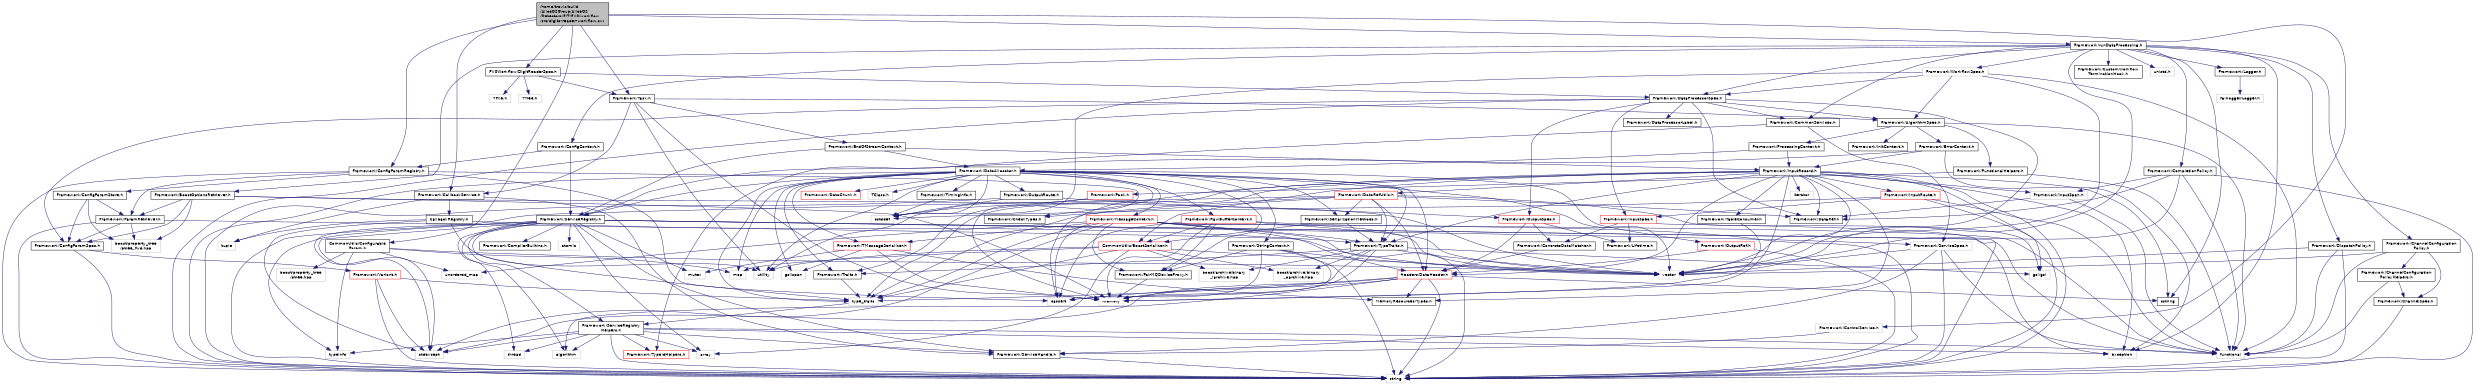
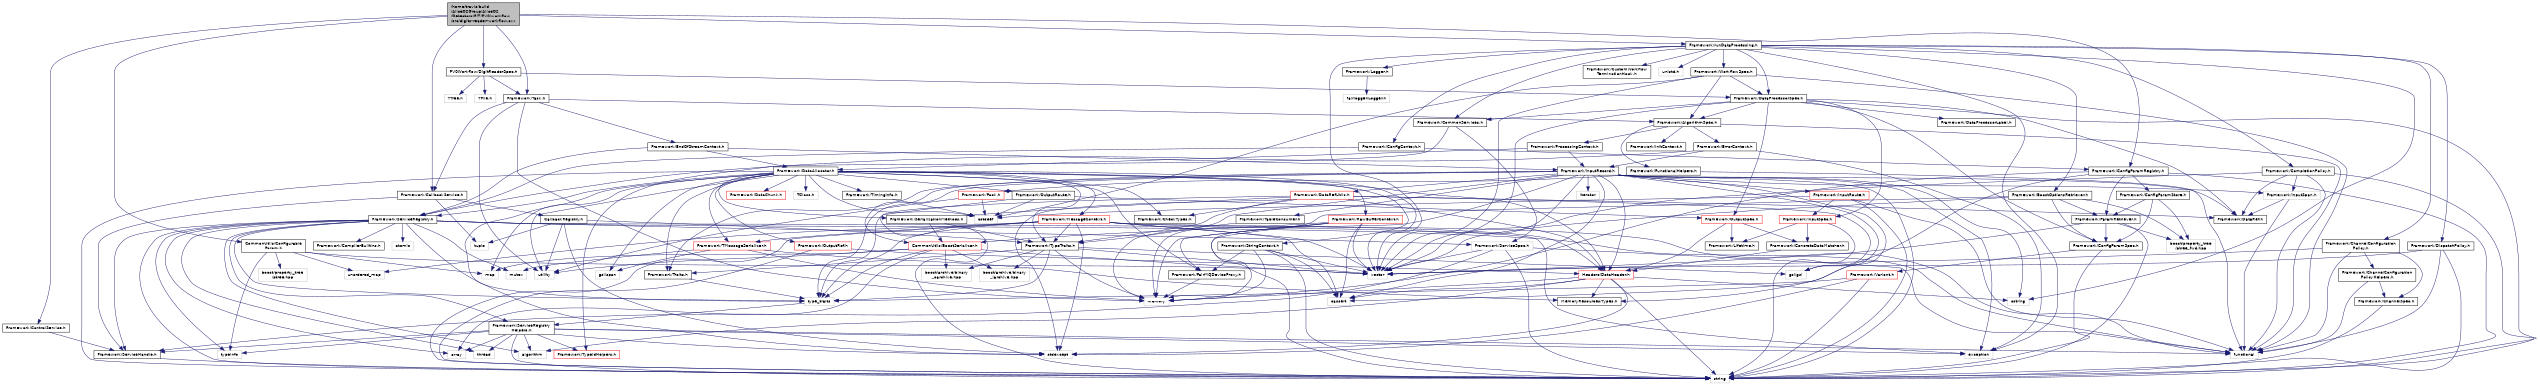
  digraph {
    node [color=black fontname=Helvetica fontsize=10 shape=record]
    edge [color=midnightblue fontname=Helvetica fontsize=10 labelfontname=Helvetica labelfontsize=10 style=solid]
    n1 [fillcolor=grey75 fontcolor=black height=0.2 label="/home/travis/build\l/AliceO2Group/AliceO2\l/Detectors/FIT/FV0/workflow\l/src/digits-reader-workflow.cxx" style=filled width=0.4]
    n2 [height=0.2 label="Framework/CallbackService.h" width=0.4]
-   n3 [color=grey75 height=0.2 label="Framework/ControlService.h" width=0.4]
+   n3 [height=0.2 label="Framework/ControlService.h" width=0.4]
    n4 [height=0.2 label="Framework/ConfigParamRegistry.h" width=0.4]
    n5 [height=0.2 label="Framework/Task.h" width=0.4]
    n6 [height=0.2 label="FV0Workflow/DigitReaderSpec.h" width=0.4]
    n7 [height=0.2 label="CommonUtils/Configurable\lParam.h" width=0.4]
    n8 [height=0.2 label="Framework/runDataProcessing.h" width=0.4]
    n9 [height=0.2 label="CallbackRegistry.h" width=0.4]
    n10 [color=grey75 height=0.2 label=tuple width=0.4]
    n11 [height=0.2 label="Framework/ServiceHandle.h" width=0.4]
    n12 [color=grey75 height=0.2 label=memory width=0.4]
    n13 [color=grey75 height=0.2 label=string width=0.4]
    n14 [height=0.2 label="Framework/ParamRetriever.h" width=0.4]
    n15 [height=0.2 label="Framework/ConfigParamStore.h" width=0.4]
    n16 [color=grey75 height=0.2 label=cassert width=0.4]
    n17 [color=grey75 height=0.2 label=utility width=0.4]
    n18 [height=0.2 label="Framework/AlgorithmSpec.h" width=0.4]
    n19 [height=0.2 label="Framework/EndOfStreamContext.h" width=0.4]
    n20 [color=grey75 height=0.2 label="TFile.h" width=0.4]
    n21 [color=grey75 height=0.2 label="TTree.h" width=0.4]
    n22 [height=0.2 label="Framework/DataProcessorSpec.h" width=0.4]
    n23 [color=grey75 height=0.2 label=vector width=0.4]
    n24 [color=grey75 height=0.2 label="boost/property_tree\l/ptree.hpp" width=0.4]
    n25 [color=grey75 height=0.2 label=map width=0.4]
    n26 [color=grey75 height=0.2 label=unordered_map width=0.4]
    n27 [color=grey75 height=0.2 label=typeinfo width=0.4]
-   n28 [height=0.2 label=cstring width=0.4]
+   n28 [color=grey75 height=0.2 label=cstring width=0.4]
    n29 [color=grey75 height=0.2 label=exception width=0.4]
    n30 [height=0.2 label="Framework/CommonServices.h" width=0.4]
    n31 [height=0.2 label="Framework/ChannelConfiguration\lPolicy.h" width=0.4]
    n32 [height=0.2 label="Framework/CompletionPolicy.h" width=0.4]
    n33 [height=0.2 label="Framework/DispatchPolicy.h" width=0.4]
-   n34 [color=grey75 height=0.2 label="Framework/WorkflowSpec.h" width=0.4]
+   n34 [height=0.2 label="Framework/WorkflowSpec.h" width=0.4]
    n35 [height=0.2 label="Framework/ConfigContext.h" width=0.4]
    n36 [height=0.2 label="Framework/BoostOptionsRetriever.h" width=0.4]
    n37 [height=0.2 label="Framework/CustomWorkflow\lTerminationHook.h" width=0.4]
    n38 [height=0.2 label="Framework/Logger.h" width=0.4]
    n39 [color=grey75 height=0.2 label="unistd.h" width=0.4]
    n40 [height=0.2 label="Framework/TypeTraits.h" width=0.4]
    n41 [color=grey75 height=0.2 label=stdexcept width=0.4]
    n42 [color=grey75 height=0.2 label=type_traits width=0.4]
    n43 [height=0.2 label="Framework/Traits.h" width=0.4]
    n44 [color=grey75 height=0.2 label="boost/archive/binary\l_iarchive.hpp" width=0.4]
    n45 [color=grey75 height=0.2 label="boost/archive/binary\l_oarchive.hpp" width=0.4]
    n46 [color=grey75 height=0.2 label="gsl/gsl" width=0.4]
    n47 [height=0.2 label="Framework/ServiceRegistry\lHelpers.h" width=0.4]
    n48 [height=0.2 label="Framework/ConfigParamSpec.h" width=0.4]
    n49 [color=grey75 height=0.2 label="boost/property_tree\l/ptree_fwd.hpp" width=0.4]
    n50 [color=red height=0.2 label="Framework/Variant.h" width=0.4]
    n51 [height=0.2 label="Framework/ProcessingContext.h" width=0.4]
    n52 [color=grey75 height=0.2 label=functional width=0.4]
    n53 [height=0.2 label="Framework/ErrorContext.h" width=0.4]
    n54 [height=0.2 label="Framework/InitContext.h" width=0.4]
    n55 [height=0.2 label="Framework/FunctionalHelpers.h" width=0.4]
    n56 [height=0.2 label="Framework/InputRecord.h" width=0.4]
    n57 [height=0.2 label="Framework/DataAllocator.h" width=0.4]
    n58 [height=0.2 label="Framework/ServiceRegistry.h" width=0.4]
    n59 [color=red height=0.2 label="Framework/Pack.h" width=0.4]
    n60 [height=0.2 label="Framework/DataRef.h" width=0.4]
    n61 [color=red height=0.2 label="Framework/DataRefUtils.h" width=0.4]
    n62 [color=red height=0.2 label="CommonUtils/BoostSerializer.h" width=0.4]
    n63 [color=red height=0.2 label="Headers/DataHeader.h" width=0.4]
    n64 [height=0.2 label="MemoryResources/Types.h" width=0.4]
    n65 [color=red height=0.2 label="Framework/InputRoute.h" width=0.4]
    n66 [color=grey75 height=0.2 label="Framework/InputSpan.h" width=0.4]
    n67 [height=0.2 label="Framework/TableConsumer.h" width=0.4]
    n68 [color=grey75 height=0.2 label=iterator width=0.4]
    n69 [height=0.2 label="Framework/SerializationMethods.h" width=0.4]
    n70 [height=0.2 label="Framework/CheckTypes.h" width=0.4]
    n71 [color=grey75 height=0.2 label=cstddef width=0.4]
    n72 [color=red height=0.2 label="Framework/MessageContext.h" width=0.4]
    n73 [height=0.2 label="Framework/FairMQDeviceProxy.h" width=0.4]
    n74 [color=red height=0.2 label="Framework/TMessageSerializer.h" width=0.4]
    n75 [color=grey75 height=0.2 label="gsl/span" width=0.4]
    n76 [height=0.2 label="Framework/StringContext.h" width=0.4]
    n77 [color=red height=0.2 label="Framework/RawBufferContext.h" width=0.4]
    n78 [color=red height=0.2 label="Framework/OutputRef.h" width=0.4]
    n79 [height=0.2 label="Framework/OutputRoute.h" width=0.4]
    n80 [color=red height=0.2 label="Framework/DataChunk.h" width=0.4]
    n81 [height=0.2 label="Framework/TimingInfo.h" width=0.4]
    n82 [color=grey75 height=0.2 label="TClass.h" width=0.4]
    n83 [color=grey75 height=0.2 label=array width=0.4]
    n84 [color=grey75 height=0.2 label=algorithm width=0.4]
    n85 [color=red height=0.2 label="Framework/InputSpec.h" width=0.4]
    n86 [height=0.2 label="Framework/Lifetime.h" width=0.4]
    n87 [height=0.2 label="Framework/ConcreteDataMatcher.h" width=0.4]
    n88 [color=grey75 height=0.2 label=mutex width=0.4]
    n89 [color=red height=0.2 label="Framework/OutputSpec.h" width=0.4]
    n90 [color=grey75 height=0.2 label="Framework/ServiceSpec.h" width=0.4]
    n91 [color=grey75 height=0.2 label=thread width=0.4]
    n92 [height=0.2 label="Framework/CompilerBuiltins.h" width=0.4]
    n93 [color=grey75 height=0.2 label=atomic width=0.4]
    n94 [color=red height=0.2 label="Framework/TypeIdHelpers.h" width=0.4]
    n95 [height=0.2 label="Framework/DataProcessorLabel.h" width=0.4]
    n96 [height=0.2 label="Framework/ChannelConfiguration\lPolicyHelpers.h" width=0.4]
    n97 [height=0.2 label="Framework/ChannelSpec.h" width=0.4]
    n98 [color=grey75 height=0.2 label="fairlogger/Logger.h" width=0.4]
    n1 -> n2
    n1 -> n3
    n1 -> n4
    n1 -> n5
    n1 -> n6
    n1 -> n7
    n1 -> n8
    n2 -> n9
    n2 -> n10
    n2 -> n11
    n3 -> n11
    n4 -> n12
    n4 -> n13
    n4 -> n14
    n4 -> n15
    n4 -> n16
    n5 -> n2
    n5 -> n12
    n5 -> n17
    n5 -> n18
    n5 -> n19
    n6 -> n5
    n6 -> n20
    n6 -> n21
    n6 -> n22
    n7 -> n23
    n7 -> n24
    n7 -> n25
    n7 -> n26
    n7 -> n27
    n8 -> n22
    n8 -> n23
    n8 -> n28
    n8 -> n29
    n8 -> n30
    n8 -> n31
    n8 -> n32
    n8 -> n33
    n8 -> n34
    n8 -> n35
    n8 -> n36
    n8 -> n37
    n8 -> n38
    n8 -> n39
    n9 -> n10
    n9 -> n17
    n9 -> n40
    n9 -> n41
    n11 -> n13
    n14 -> n13
    n14 -> n23
    n14 -> n48
    n14 -> n49
    n15 -> n14
    n15 -> n48
    n15 -> n49
    n18 -> n51
    n18 -> n52
    n18 -> n53
    n18 -> n54
    n18 -> n55
    n19 -> n56
    n19 -> n57
    n19 -> n58
    n22 -> n13
    n22 -> n18
    n22 -> n23
    n22 -> n30
    n22 -> n48
    n22 -> n60
    n22 -> n85
    n22 -> n89
    n22 -> n95
    n30 -> n90
    n30 -> n94
    n31 -> n23
    n31 -> n52
    n31 -> n96
    n31 -> n97
    n32 -> n13
    n32 -> n23
    n32 -> n52
    n32 -> n60
    n32 -> n66
    n33 -> n13
    n33 -> n23
    n33 -> n52
    n34 -> n18
    n34 -> n22
    n34 -> n23
    n34 -> n52
    n34 -> n71
    n35 -> n4
    n35 -> n58
    n36 -> n12
    n36 -> n14
    n36 -> n23
    n36 -> n48
    n36 -> n49
    n38 -> n98
    n40 -> n12
    n40 -> n23
    n40 -> n42
    n40 -> n43
    n40 -> n44
    n40 -> n45
    n40 -> n46
    n42 -> n47
    n43 -> n42
    n47 -> n11
    n47 -> n13
    n47 -> n27
    n47 -> n29
    n47 -> n41
    n47 -> n52
    n47 -> n83
    n47 -> n84
    n47 -> n91
    n47 -> n94
    n48 -> n13
    n48 -> n50
    n50 -> n13
    n50 -> n41
    n50 -> n42
    n51 -> n56
    n51 -> n57
    n53 -> n29
    n53 -> n56
    n53 -> n58
    n55 -> n52
    n55 -> n59
    n56 -> n12
    n56 -> n13
    n56 -> n16
    n56 -> n23
    n56 -> n28
    n56 -> n29
    n56 -> n40
    n56 -> n42
    n56 -> n43
    n56 -> n46
    n56 -> n60
    n56 -> n61
    n56 -> n62
    n56 -> n63
    n56 -> n64
    n56 -> n65
    n56 -> n66
    n56 -> n67
    n56 -> n68
    n57 -> n13
    n57 -> n17
    n57 -> n23
    n57 -> n25
    n57 -> n40
    n57 -> n42
    n57 -> n43
    n57 -> n58
    n57 -> n63
    n57 -> n69
    n57 -> n70
    n57 -> n71
    n57 -> n72
    n57 -> n73
    n57 -> n74
    n57 -> n75
    n57 -> n76
    n57 -> n77
    n57 -> n78
    n57 -> n79
    n57 -> n80
    n57 -> n81
    n57 -> n82
    n58 -> n11
    n58 -> n13
    n58 -> n27
    n58 -> n29
    n58 -> n41
    n58 -> n42
    n58 -> n47
    n58 -> n52
    n58 -> n83
    n58 -> n84
    n58 -> n88
    n58 -> n90
    n58 -> n91
    n58 -> n92
    n58 -> n93
    n59 -> n17
    n59 -> n71
    n61 -> n40
    n61 -> n41
    n61 -> n42
    n61 -> n46
    n61 -> n60
    n61 -> n63
    n61 -> n69
    n61 -> n70
    n62 -> n17
    n62 -> n23
    n62 -> n25
    n62 -> n42
    n62 -> n44
    n62 -> n45
    n62 -> n83
    n63 -> n12
    n63 -> n13
    n63 -> n16
    n63 -> n28
    n63 -> n41
    n63 -> n64
    n63 -> n84
    n65 -> n13
    n65 -> n52
    n65 -> n71
    n65 -> n85
    n66 -> n52
    n66 -> n60
    n67 -> n12
    n69 -> n40
    n69 -> n62
    n72 -> n13
    n72 -> n16
    n72 -> n23
    n72 -> n26
    n72 -> n40
    n72 -> n41
    n72 -> n42
    n72 -> n52
    n72 -> n63
-   n72 -> n73
    n72 -> n74
    n73 -> n12
    n74 -> n12
    n74 -> n64
    n74 -> n75
    n74 -> n88
    n76 -> n12
    n76 -> n13
    n76 -> n16
    n76 -> n23
    n76 -> n73
    n77 -> n12
    n77 -> n13
    n77 -> n16
    n77 -> n23
    n77 -> n62
    n77 -> n73
    n78 -> n13
    n78 -> n63
    n79 -> n13
    n79 -> n71
    n79 -> n89
    n81 -> n71
    n85 -> n13
    n85 -> n86
    n85 -> n87
    n87 -> n63
    n89 -> n63
    n89 -> n86
    n89 -> n87
    n90 -> n11
    n90 -> n13
    n90 -> n23
    n90 -> n52
    n96 -> n52
    n96 -> n97
    n97 -> n13
  }
